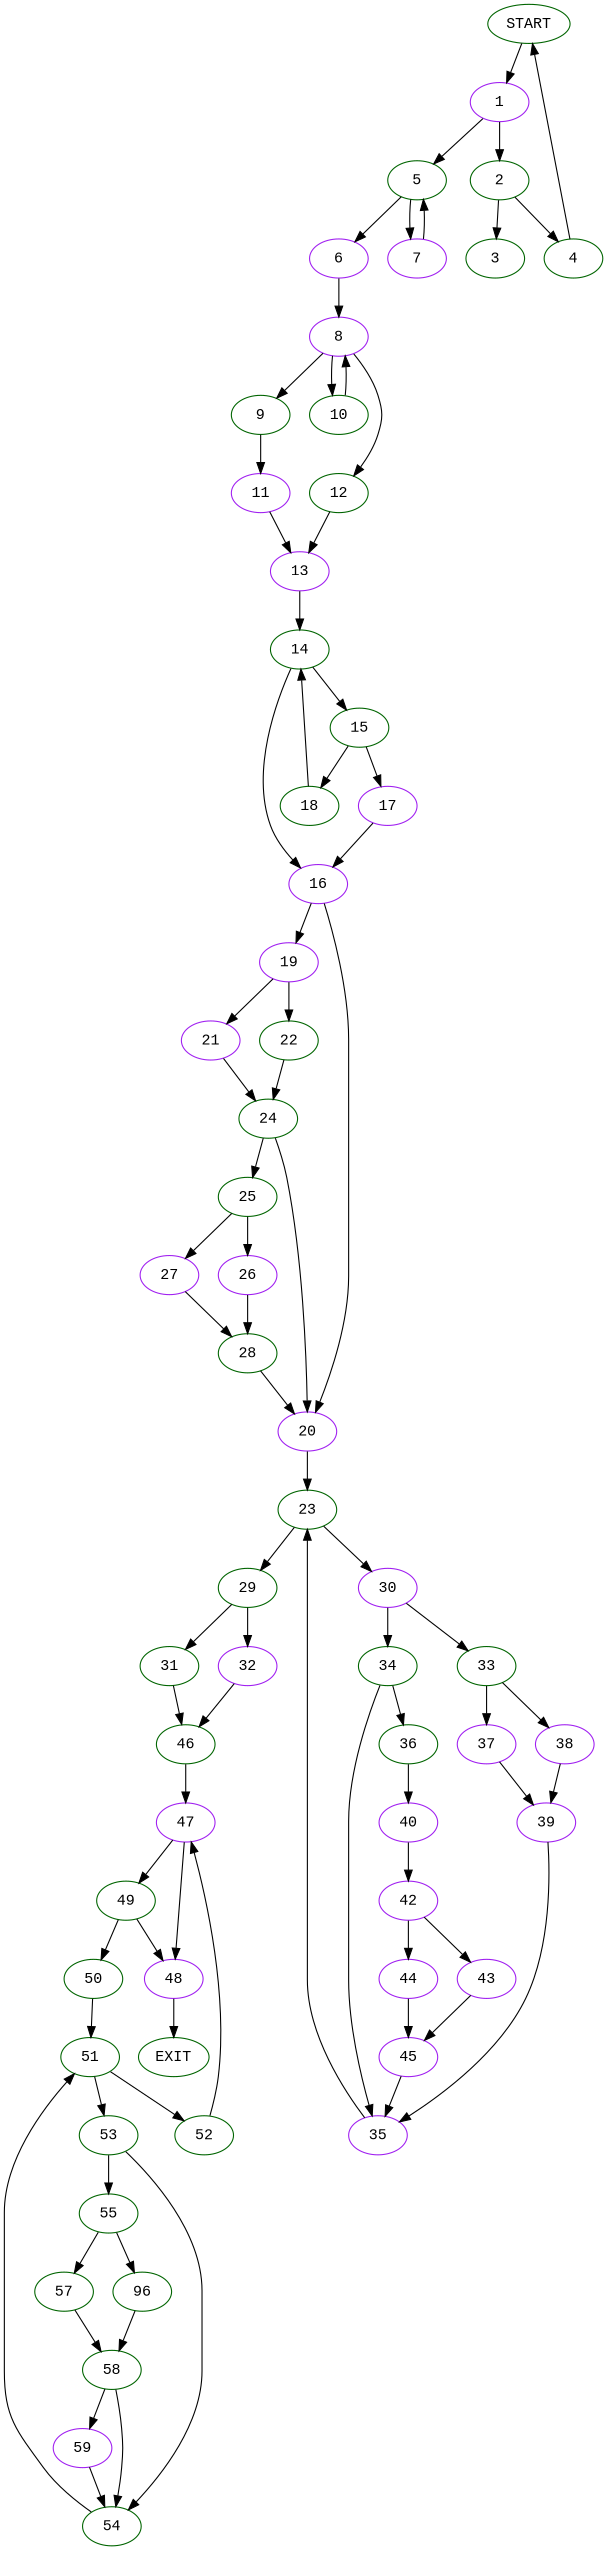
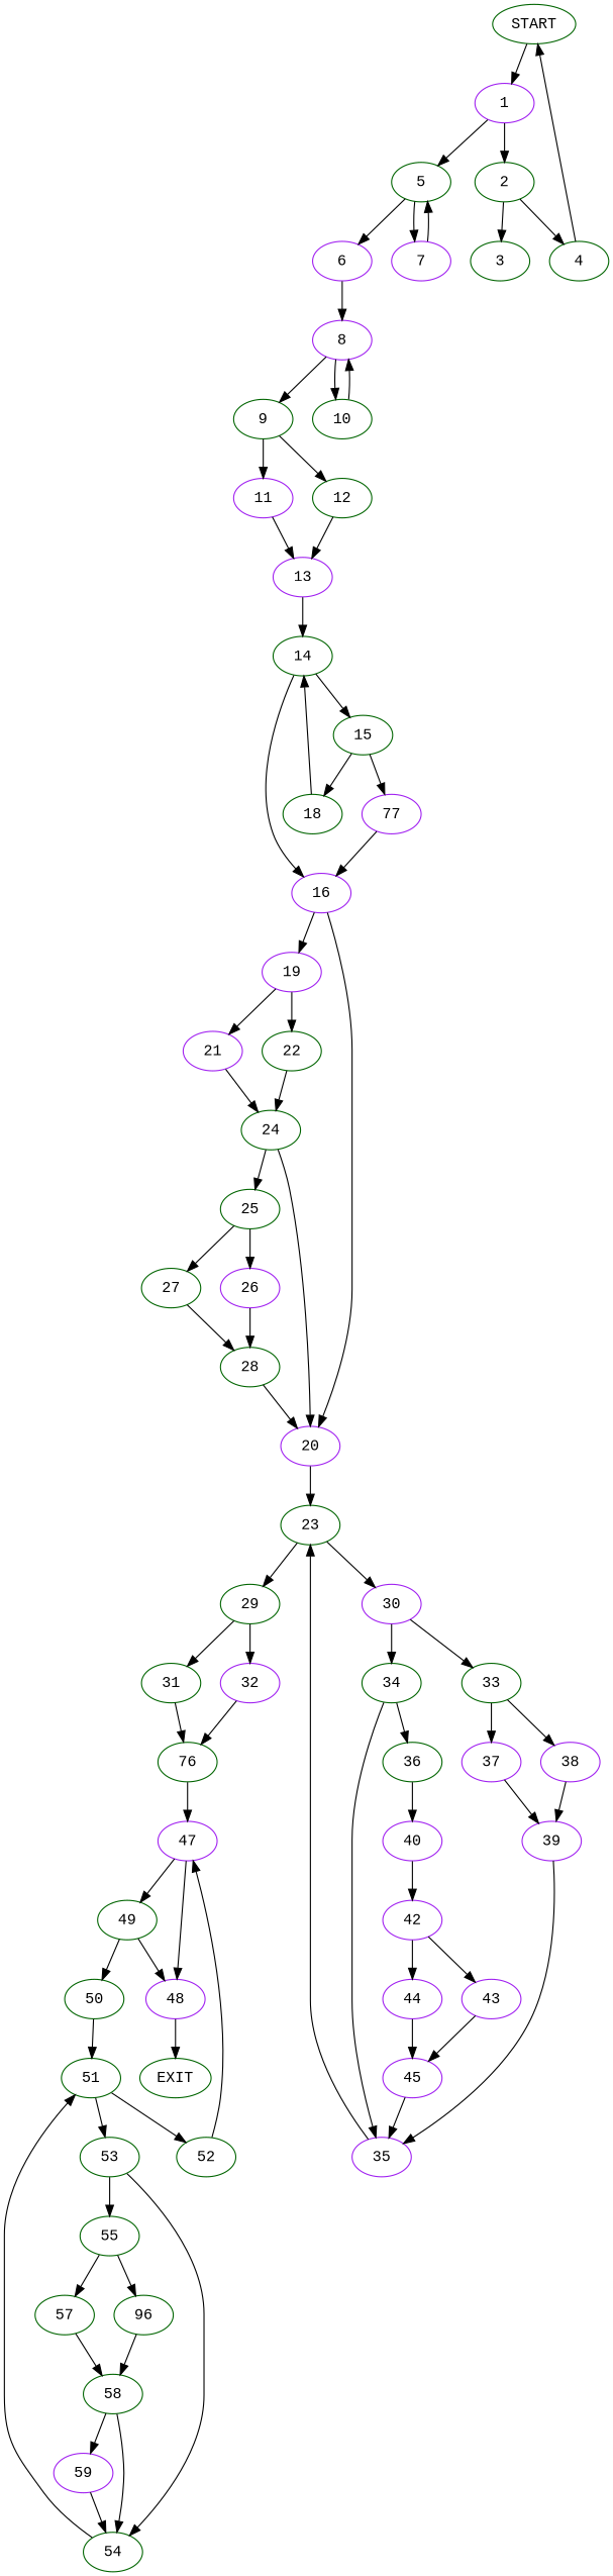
  digraph {
    fontname="Liberation Mono"
    node [color=darkgreen fontname="Liberation Mono"]
    edge [fontname="Liberation Mono"]
    n1 [label=START]
    1 [color=purple]
    2
    5
    n5 [label=EXIT]
    3
    4
    6 [color=purple]
    7 [color=purple]
    8 [color=purple]
    9
    10
    11 [color=purple]
    12
    13 [color=purple]
    14
    15
    16 [color=purple]
-   17 [color=purple]
+   17 [color=purple label=77]
    18
    19 [color=purple]
    20 [color=purple]
    21 [color=purple]
    22
    23
    24
    29
    30 [color=purple]
    25
    31
    32 [color=purple]
    33
    34
    26 [color=purple]
-   27 [color=purple]
+   27
    28
-   46
+   46 [label=76]
    37 [color=purple]
    38 [color=purple]
    35 [color=purple]
    36
    47 [color=purple]
    39 [color=purple]
    40 [color=purple]
    42 [color=purple]
    43 [color=purple]
    44 [color=purple]
    45 [color=purple]
    48 [color=purple]
    49
    50
    51
    52
    53
    54
    55
    n57 [label=96]
    57
    58
    59 [color=purple]
    n1 -> 1
    1 -> 2
    1 -> 5
    2 -> 3
    2 -> 4
    5 -> 6
    5 -> 7
    4 -> n1
    6 -> 8
    7 -> 5
    8 -> 9
    8 -> 10
    9 -> 11
-   8 -> 12
+   9 -> 12
    10 -> 8
    11 -> 13
    12 -> 13
    13 -> 14
    14 -> 15
    14 -> 16
    15 -> 17
    15 -> 18
    16 -> 19
    16 -> 20
    17 -> 16
    18 -> 14
    19 -> 21
    19 -> 22
    20 -> 23
    21 -> 24
    22 -> 24
    23 -> 29
    23 -> 30
    24 -> 20
    24 -> 25
    29 -> 31
    29 -> 32
    30 -> 33
    30 -> 34
    25 -> 26
    25 -> 27
    31 -> 46
    32 -> 46
    33 -> 37
    33 -> 38
    34 -> 35
    34 -> 36
    26 -> 28
    27 -> 28
    28 -> 20
    46 -> 47
    37 -> 39
    38 -> 39
    35 -> 23
    36 -> 40
    47 -> 48
    47 -> 49
    39 -> 35
    40 -> 42
    42 -> 43
    42 -> 44
    43 -> 45
    44 -> 45
    45 -> 35
    48 -> n5
    49 -> 48
    49 -> 50
    50 -> 51
    51 -> 52
    51 -> 53
    52 -> 47
    53 -> 54
    53 -> 55
    54 -> 51
    55 -> n57
    55 -> 57
    n57 -> 58
    57 -> 58
    58 -> 54
    58 -> 59
    59 -> 54
  }
